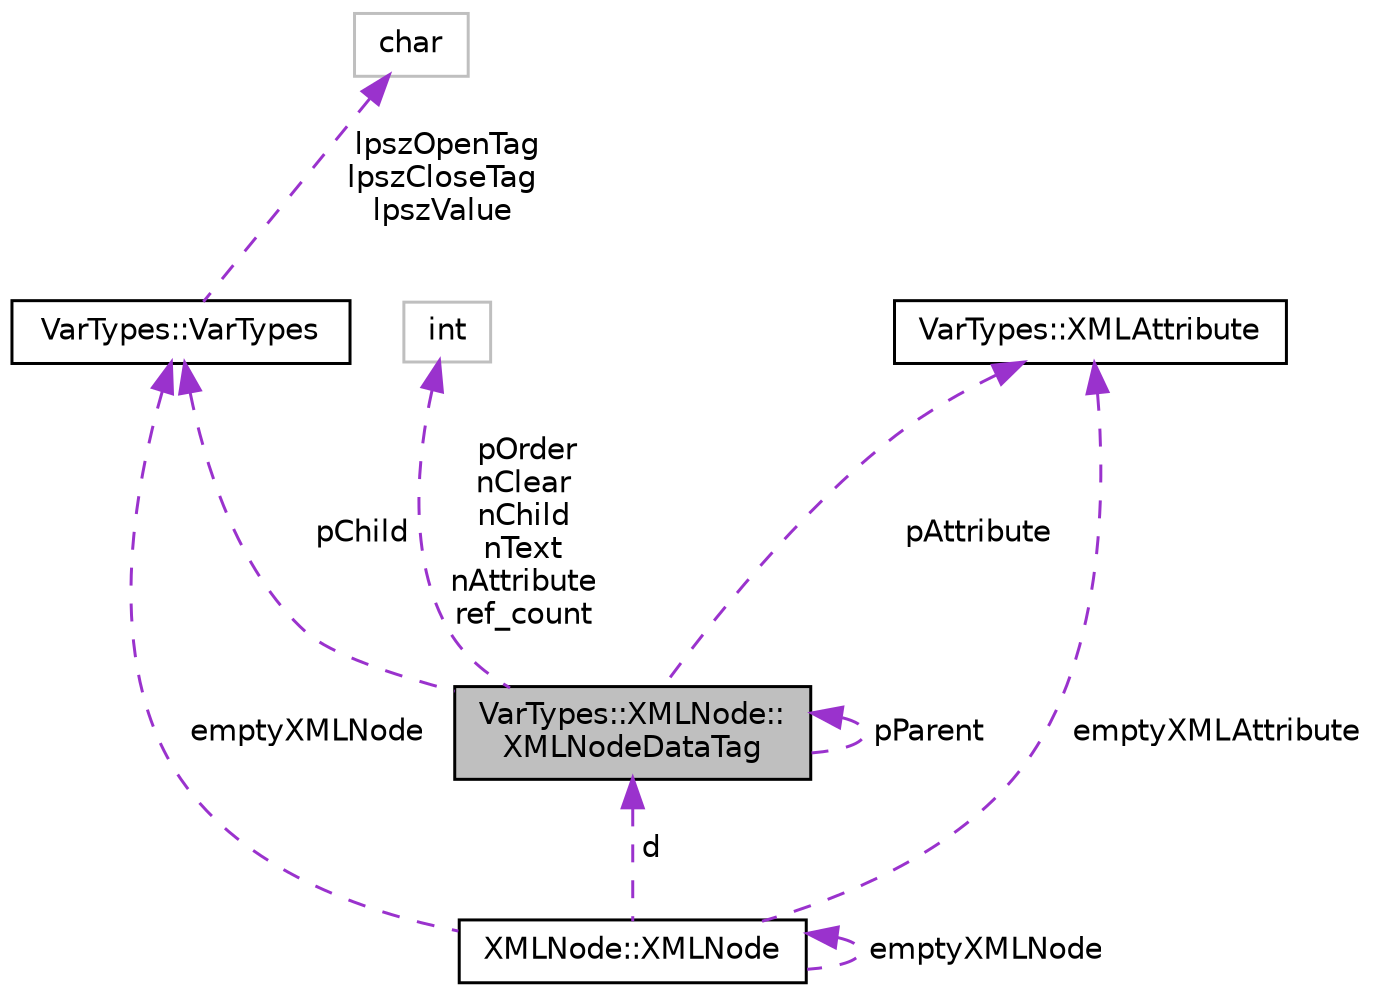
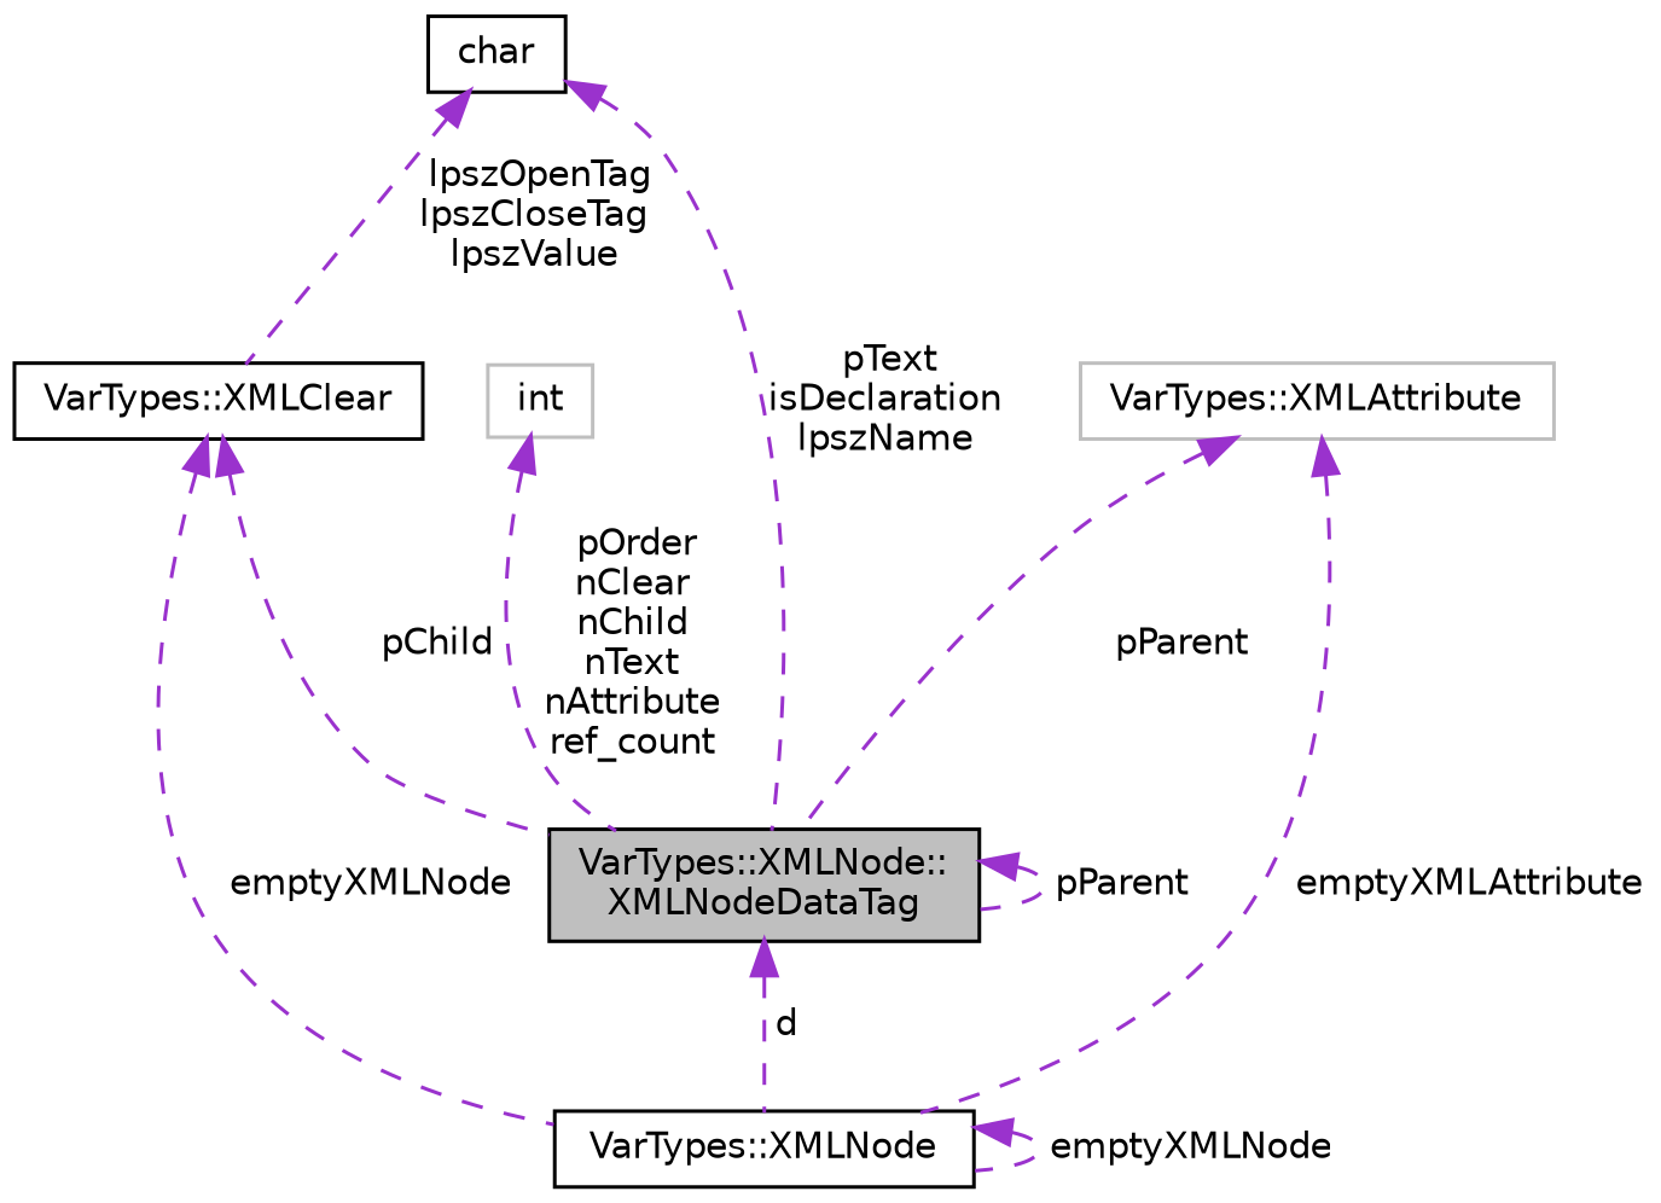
  digraph {
    node [color=black fillcolor=white fontname=Helvetica fontsize=10 shape=record style=filled]
    edge [color=darkorchid3 dir=back fontname=Helvetica fontsize=10 labelfontname=Helvetica labelfontsize=10 style=dashed]
    n1 [fillcolor=grey75 fontcolor=black height=0.2 label="VarTypes::XMLNode::\lXMLNodeDataTag" width=0.4]
-   n2 [height=0.2 label="XMLNode::XMLNode" width=0.4]
-   n3 [color=grey75 height=0.2 label=char width=0.4]
-   n4 [height=0.2 label="VarTypes::VarTypes" width=0.4]
-   n5 [height=0.2 label="VarTypes::XMLAttribute" width=0.4]
+   n2 [height=0.2 label="VarTypes::XMLNode" width=0.4]
+   n3 [height=0.2 label=char width=0.4]
+   n4 [height=0.2 label="VarTypes::XMLClear" width=0.4]
+   n5 [color=grey75 height=0.2 label="VarTypes::XMLAttribute" width=0.4]
    n6 [color=grey75 height=0.2 label=int width=0.4]
    n1 -> n1 [label=" pParent"]
    n1 -> n2 [label=" d"]
    n2 -> n2 [label=" emptyXMLNode"]
+   n3 -> n1 [label=" pText\nisDeclaration\nlpszName"]
    n3 -> n4 [label=" lpszOpenTag\nlpszCloseTag\nlpszValue"]
    n4 -> n1 [label=" pChild"]
    n4 -> n2 [label=" emptyXMLNode"]
-   n5 -> n1 [label=" pAttribute"]
+   n5 -> n1 [label=" pParent"]
    n5 -> n2 [label=" emptyXMLAttribute"]
    n6 -> n1 [label=" pOrder\nnClear\nnChild\nnText\nnAttribute\nref_count"]
  }
